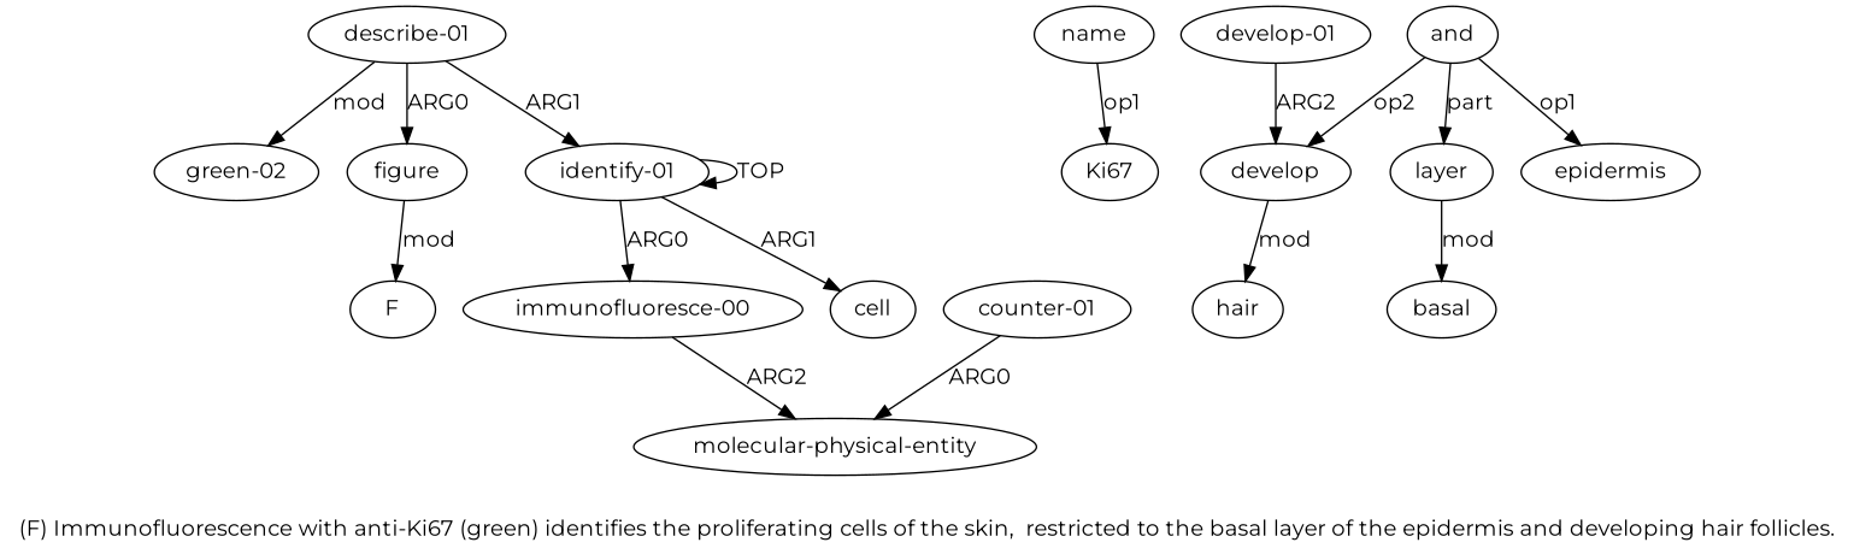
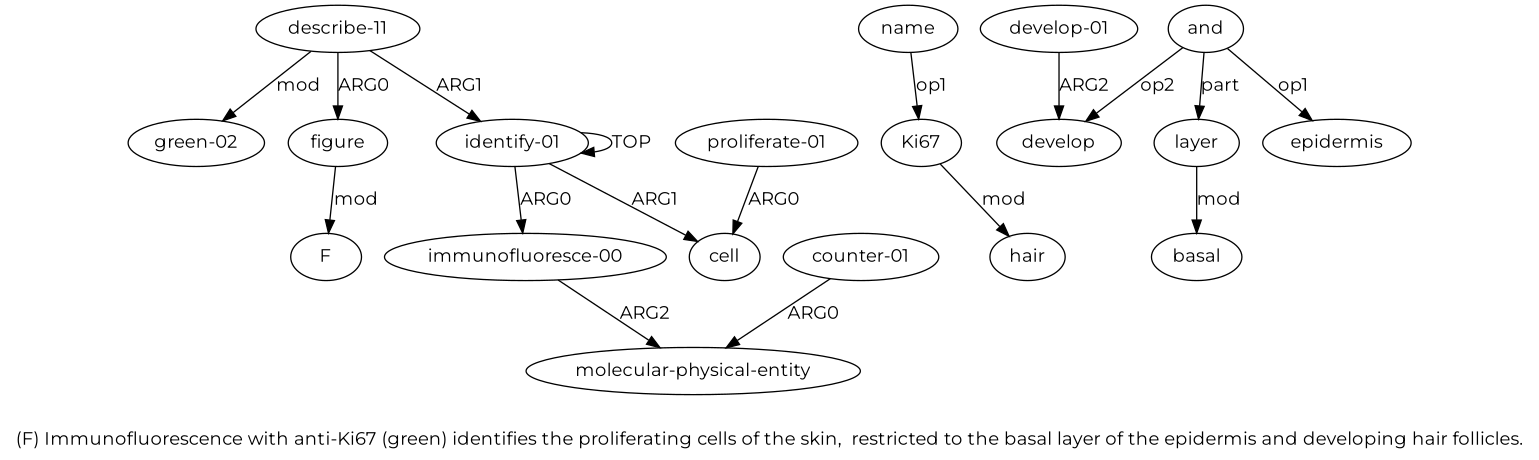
  digraph {
    fontname=Montserrat
    label="(F) Immunofluorescence with anti-Ki67 (green) identifies the proliferating cells of the skin,  restricted to the basal layer of the epidermis and developing hair follicles."
    node [color=black fontname=Montserrat]
    edge [color=black fontname=Montserrat gold_label=mod test_label=mod]
    n1 [gold_ind=20 gold_label="green-02" label="green-02" test_ind=20 test_label="green-02"]
    n2 [gold_ind=-1 gold_label=Ki67 label=Ki67 test_ind=-1 test_label=Ki67]
    n3 [gold_ind=15 gold_label=hair label=hair test_ind=15 test_label=hair]
    n4 [gold_ind=14 gold_label=follicle label=develop test_ind=14 test_label=follicle]
-   n5 [gold_ind=17 gold_label="describe-01" label="describe-01" test_ind=17 test_label="describe-01"]
+   n5 [gold_ind=17 gold_label="describe-01" label="describe-11" test_ind=17 test_label="describe-01"]
    n6 [gold_ind=18 gold_label=figure label=figure test_ind=18 test_label=figure]
    n7 [gold_ind=0 gold_label="identify-01" label="identify-01" test_ind=0 test_label="identify-01"]
    n8 [gold_ind=19 gold_label=F label=F test_ind=19 test_label=F]
    n9 [gold_ind=1 gold_label="immunofluoresce-00" label="immunofluoresce-00" test_ind=1 test_label="immunofluoresce-00"]
    n10 [gold_ind=6 gold_label=cell label=cell test_ind=6 test_label=cell]
    n11 [gold_ind=2 gold_label="molecular-physical-entity" label="molecular-physical-entity" test_ind=2 test_label="molecular-physical-entity"]
    n12 [gold_ind=16 gold_label="develop-01" label="develop-01" test_ind=16 test_label="develop-01"]
    n13 [gold_ind=11 gold_label=basal label=basal test_ind=11 test_label=basal]
    n14 [gold_ind=10 gold_label=layer label=layer test_ind=10 test_label=layer]
    n15 [gold_ind=13 gold_label=epidermis label=epidermis test_ind=13 test_label=epidermis]
    n16 [gold_ind=12 gold_label=and label=and test_ind=12 test_label=and]
    n17 [gold_ind=3 gold_label="counter-01" label="counter-01" test_ind=3 test_label="counter-01"]
    n18 [gold_ind=5 gold_label=name label=name test_ind=5 test_label=name]
-   n4 -> n3 [label=mod]
+   n19 [gold_ind=8 gold_label="proliferate-01" label="proliferate-01" test_ind=8 test_label="proliferate-01"]
+   n2 -> n3 [label=mod]
    n5 -> n1 [label=mod]
    n5 -> n6 [gold_label=ARG0 label=ARG0 test_label=ARG0]
    n5 -> n7 [gold_label=ARG1 label=ARG1 test_label=ARG1]
    n6 -> n8 [label=mod]
    n7 -> n7 [gold_label=TOP label=TOP test_label=TOP]
    n7 -> n9 [gold_label=ARG0 label=ARG0 test_label=ARG0]
    n7 -> n10 [gold_label=ARG1 label=ARG1 test_label=ARG1]
    n9 -> n11 [gold_label=ARG2 label=ARG2 test_label=ARG2]
    n12 -> n4 [gold_label=ARG2 label=ARG2 test_label=ARG2]
    n14 -> n13 [label=mod]
    n16 -> n4 [gold_label=op2 label=op2 test_label=op2]
    n16 -> n14 [gold_label=part label=part test_label=part]
    n16 -> n15 [gold_label=op1 label=op1 test_label=op1]
    n17 -> n11 [gold_label=ARG0 label=ARG0 test_label=ARG0]
    n18 -> n2 [gold_label=op1 label=op1 test_label=op1]
+   n19 -> n10 [gold_label=ARG0 label=ARG0 test_label=ARG0]
  }
